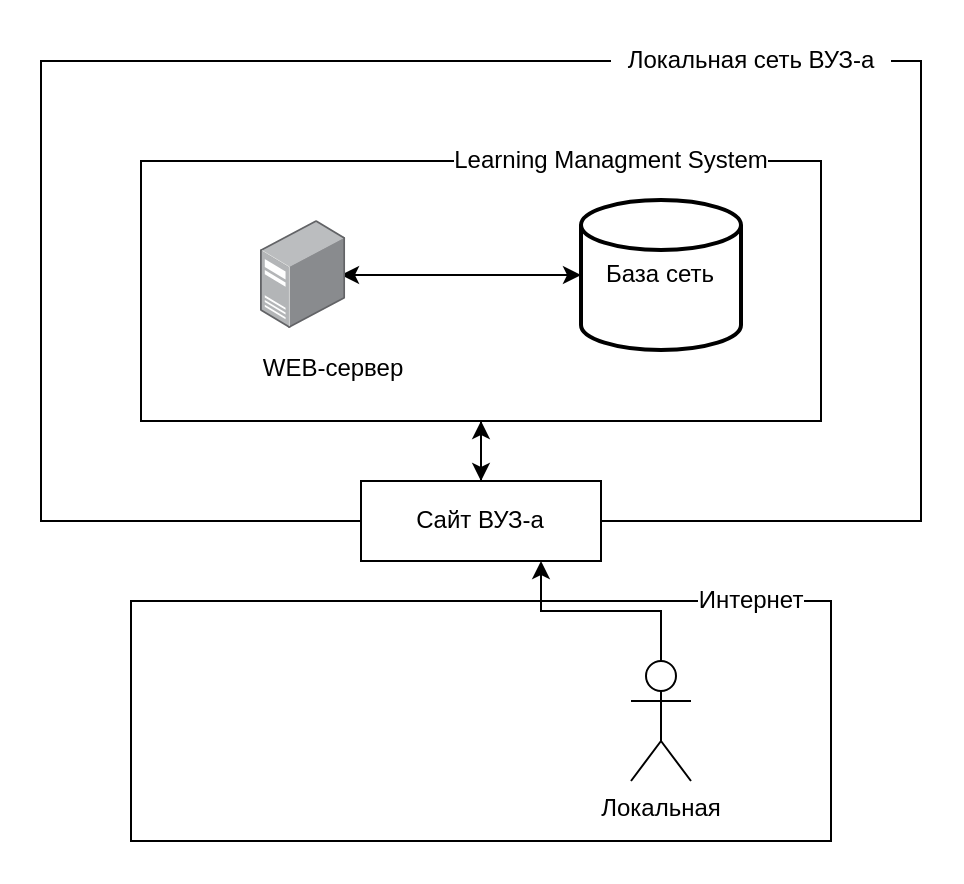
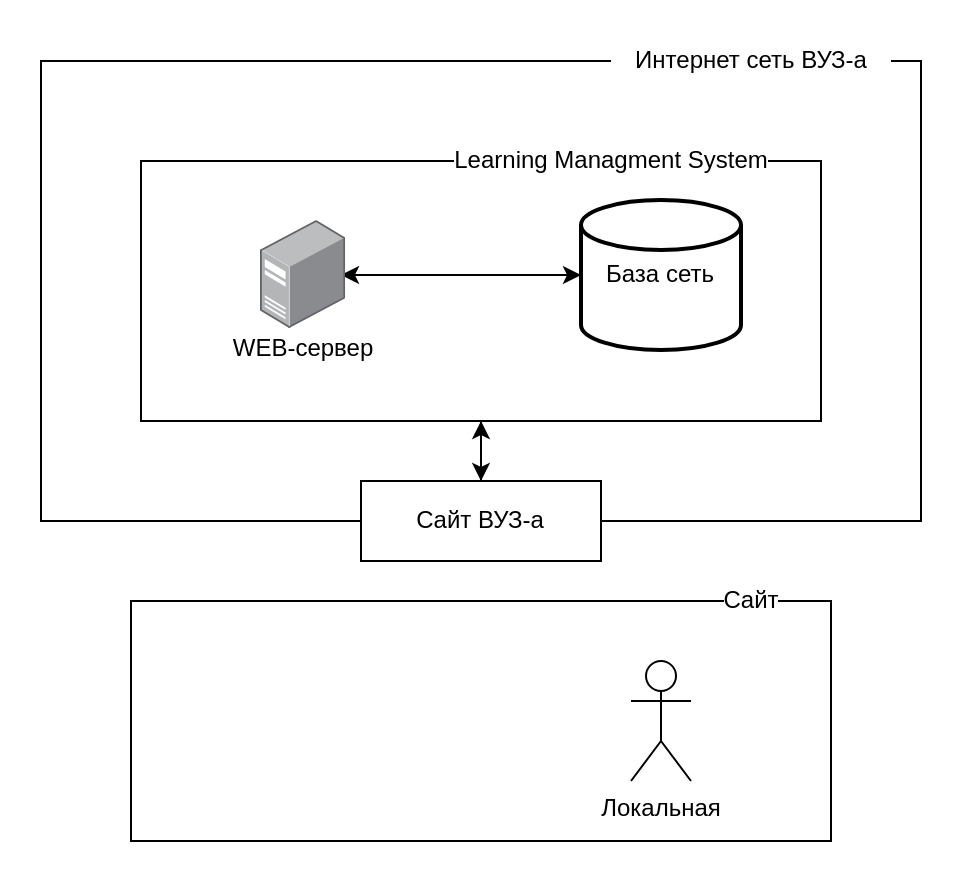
  <mxCell id="0" />
  <mxCell id="1" parent="0" />
  <mxCell id="2" value="" style="rounded=0;whiteSpace=wrap;html=1;labelBackgroundColor=default;fillColor=default;" vertex="1" parent="1"><mxGeometry x="20" y="30" width="440" height="230" as="geometry" /></mxCell>
  <mxCell id="3" value="" style="edgeStyle=orthogonalEdgeStyle;rounded=0;orthogonalLoop=1;jettySize=auto;html=1;" edge="1" parent="1" source="4" target="13"><mxGeometry relative="1" as="geometry" /></mxCell>
  <mxCell id="4" value="" style="rounded=0;whiteSpace=wrap;html=1;" vertex="1" parent="1"><mxGeometry x="70" y="80" width="340" height="130" as="geometry" /></mxCell>
  <mxCell id="5" value="" style="edgeStyle=orthogonalEdgeStyle;rounded=0;orthogonalLoop=1;jettySize=auto;html=1;" edge="1" parent="1" source="6"><mxGeometry relative="1" as="geometry"><mxPoint x="170" y="137" as="targetPoint" /></mxGeometry></mxCell>
  <mxCell id="6" value="База сеть" style="strokeWidth=2;html=1;shape=mxgraph.flowchart.database;whiteSpace=wrap;" vertex="1" parent="1"><mxGeometry x="290" y="99.5" width="80" height="75" as="geometry" /></mxCell>
  <mxCell id="7" value="" style="edgeStyle=orthogonalEdgeStyle;rounded=0;orthogonalLoop=1;jettySize=auto;html=1;" edge="1" parent="1" source="8" target="6"><mxGeometry relative="1" as="geometry" /></mxCell>
  <mxCell id="8" value="" style="points=[];aspect=fixed;html=1;align=center;shadow=0;dashed=0;image;image=img/lib/allied_telesis/computer_and_terminals/Server_Desktop.svg;" vertex="1" parent="1"><mxGeometry x="130" y="110" width="42.6" height="54" as="geometry" /></mxCell>
- <mxCell id="9" value="WEB-сервер" style="text;html=1;align=center;verticalAlign=middle;resizable=0;points=[];autosize=1;strokeColor=none;fillColor=none;" vertex="1" parent="1"><mxGeometry x="121.3" y="174" width="90" height="20" as="geometry" /></mxCell>
+ <mxCell id="9" value="WEB-сервер" style="text;html=1;align=center;verticalAlign=middle;resizable=0;points=[];autosize=1;strokeColor=none;fillColor=none;" vertex="1" parent="1"><mxGeometry x="106.3" y="164" width="90" height="20" as="geometry" /></mxCell>
  <mxCell id="10" value="Learning Managment System" style="text;html=1;align=center;verticalAlign=middle;resizable=0;points=[];autosize=1;labelBackgroundColor=default;" vertex="1" parent="1"><mxGeometry x="220" y="70" width="170" height="20" as="geometry" /></mxCell>
  <mxCell id="11" value="" style="rounded=0;whiteSpace=wrap;html=1;labelBackgroundColor=default;fillColor=default;" vertex="1" parent="1"><mxGeometry x="65" y="300" width="350" height="120" as="geometry" /></mxCell>
  <mxCell id="12" value="" style="edgeStyle=orthogonalEdgeStyle;rounded=0;orthogonalLoop=1;jettySize=auto;html=1;" edge="1" parent="1" source="13" target="4"><mxGeometry relative="1" as="geometry" /></mxCell>
  <mxCell id="13" value="Cайт ВУЗ-а" style="rounded=0;whiteSpace=wrap;html=1;labelBackgroundColor=default;fillColor=default;" vertex="1" parent="1"><mxGeometry x="180" y="240" width="120" height="40" as="geometry" /></mxCell>
- <mxCell id="14" style="edgeStyle=orthogonalEdgeStyle;rounded=0;orthogonalLoop=1;jettySize=auto;html=1;exitX=0.5;exitY=0;exitDx=0;exitDy=0;exitPerimeter=0;entryX=0.75;entryY=1;entryDx=0;entryDy=0;" edge="1" parent="1" source="15" target="13"><mxGeometry relative="1" as="geometry" /></mxCell>
  <mxCell id="15" value="Локальная" style="shape=umlActor;verticalLabelPosition=bottom;verticalAlign=top;html=1;outlineConnect=0;labelBackgroundColor=default;fillColor=default;" vertex="1" parent="1"><mxGeometry x="315" y="330" width="30" height="60" as="geometry" /></mxCell>
- <mxCell id="16" value="Интернет" style="text;html=1;align=center;verticalAlign=middle;resizable=0;points=[];autosize=1;strokeColor=none;fillColor=none;labelBackgroundColor=default;" vertex="1" parent="1"><mxGeometry x="340" y="290" width="70" height="20" as="geometry" /></mxCell>
- <mxCell id="17" value="Локальная сеть ВУЗ-а" style="text;html=1;align=center;verticalAlign=middle;resizable=0;points=[];autosize=1;strokeColor=none;fillColor=default;" vertex="1" parent="1"><mxGeometry x="305" y="20" width="140" height="20" as="geometry" /></mxCell>
+ <mxCell id="16" value="Cайт" style="text;html=1;align=center;verticalAlign=middle;resizable=0;points=[];autosize=1;strokeColor=none;fillColor=none;labelBackgroundColor=default;" vertex="1" parent="1"><mxGeometry x="340" y="290" width="70" height="20" as="geometry" /></mxCell>
+ <mxCell id="17" value="Интернет сеть ВУЗ-а" style="text;html=1;align=center;verticalAlign=middle;resizable=0;points=[];autosize=1;strokeColor=none;fillColor=default;" vertex="1" parent="1"><mxGeometry x="305" y="20" width="140" height="20" as="geometry" /></mxCell>
